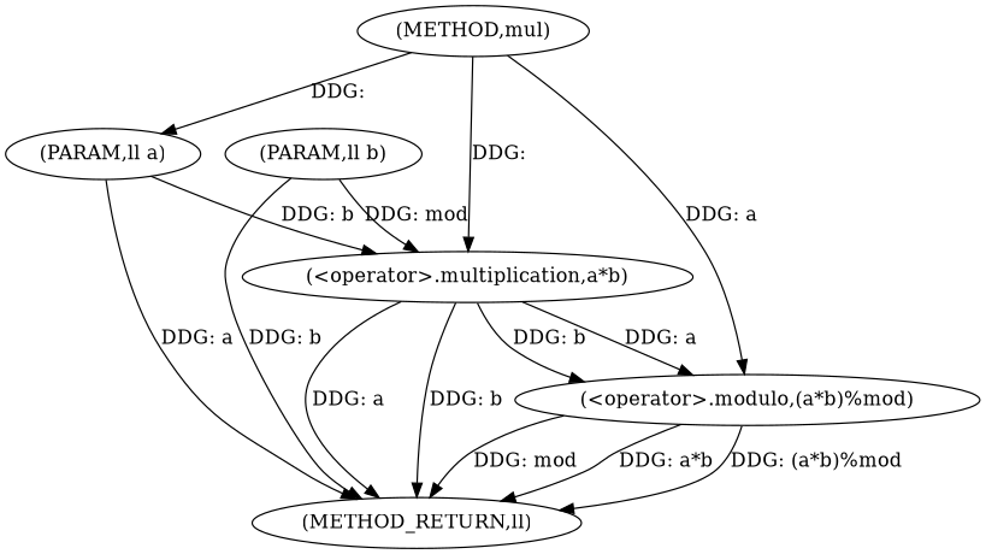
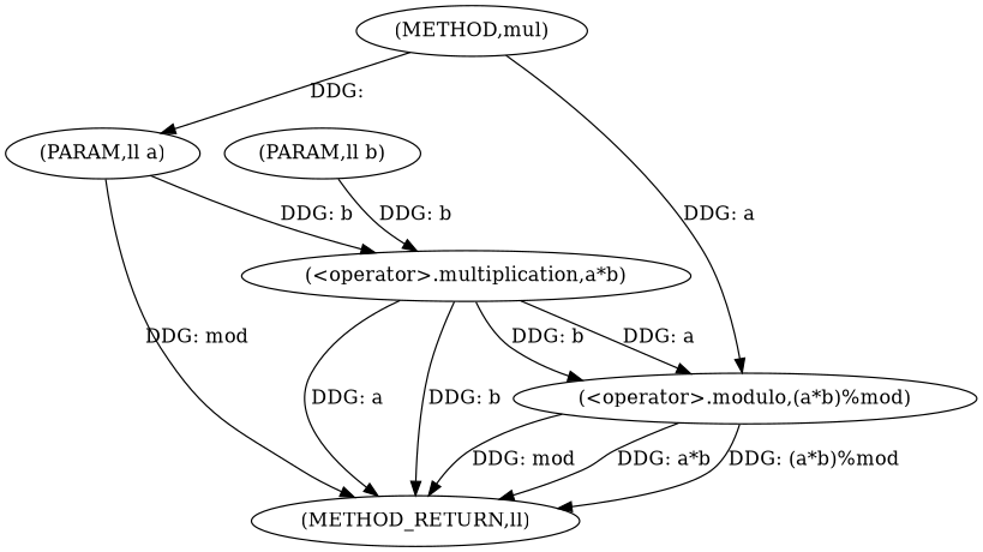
  digraph {
    n1 [label="(METHOD,mul)"]
    n2 [label="(PARAM,ll a)"]
    n3 [label="(<operator>.modulo,(a*b)%mod)"]
    n4 [label="(<operator>.multiplication,a*b)"]
    n5 [label="(METHOD_RETURN,ll)"]
    n6 [label="(PARAM,ll b)"]
    n1 -> n2 [label="DDG: "]
    n1 -> n3 [label="DDG: a"]
-   n1 -> n4 [label="DDG: "]
    n2 -> n4 [label="DDG: b"]
-   n2 -> n5 [label="DDG: a"]
+   n2 -> n5 [label="DDG: mod"]
    n3 -> n5 [label="DDG: a*b"]
    n3 -> n5 [label="DDG: (a*b)%mod"]
    n3 -> n5 [label="DDG: mod"]
    n4 -> n3 [label="DDG: a"]
    n4 -> n3 [label="DDG: b"]
    n4 -> n5 [label="DDG: a"]
    n4 -> n5 [label="DDG: b"]
-   n6 -> n4 [label="DDG: mod"]
-   n6 -> n5 [label="DDG: b"]
+   n6 -> n4 [label="DDG: b"]
  }
